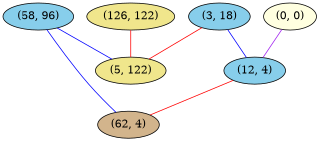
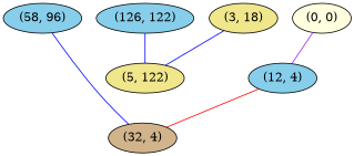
  graph {
    node [fillcolor=skyblue style=filled]
    edge [color=blue weight=3]
-   "(126, 122)" [fillcolor=khaki]
+   "(126, 122)"
    "(5, 122)" [fillcolor=khaki]
    "(58, 96)"
-   "(62, 4)" [fillcolor=tan]
+   "(62, 4)" [fillcolor=tan label="(32, 4)"]
    "(0, 0)" [fillcolor=lightyellow]
    "(12, 4)"
-   "(3, 18)"
-   "(126, 122)" -- "(5, 122)" [color=red]
-   "(58, 96)" -- "(5, 122)"
+   "(3, 18)" [fillcolor=khaki]
+   "(126, 122)" -- "(5, 122)"
    "(58, 96)" -- "(62, 4)" [weight=1]
    "(0, 0)" -- "(12, 4)" [color=purple weight=4]
    "(12, 4)" -- "(62, 4)" [color=red weight=1]
-   "(3, 18)" -- "(5, 122)" [color=red weight=1]
-   "(3, 18)" -- "(12, 4)"
+   "(3, 18)" -- "(5, 122)" [weight=1]
  }
